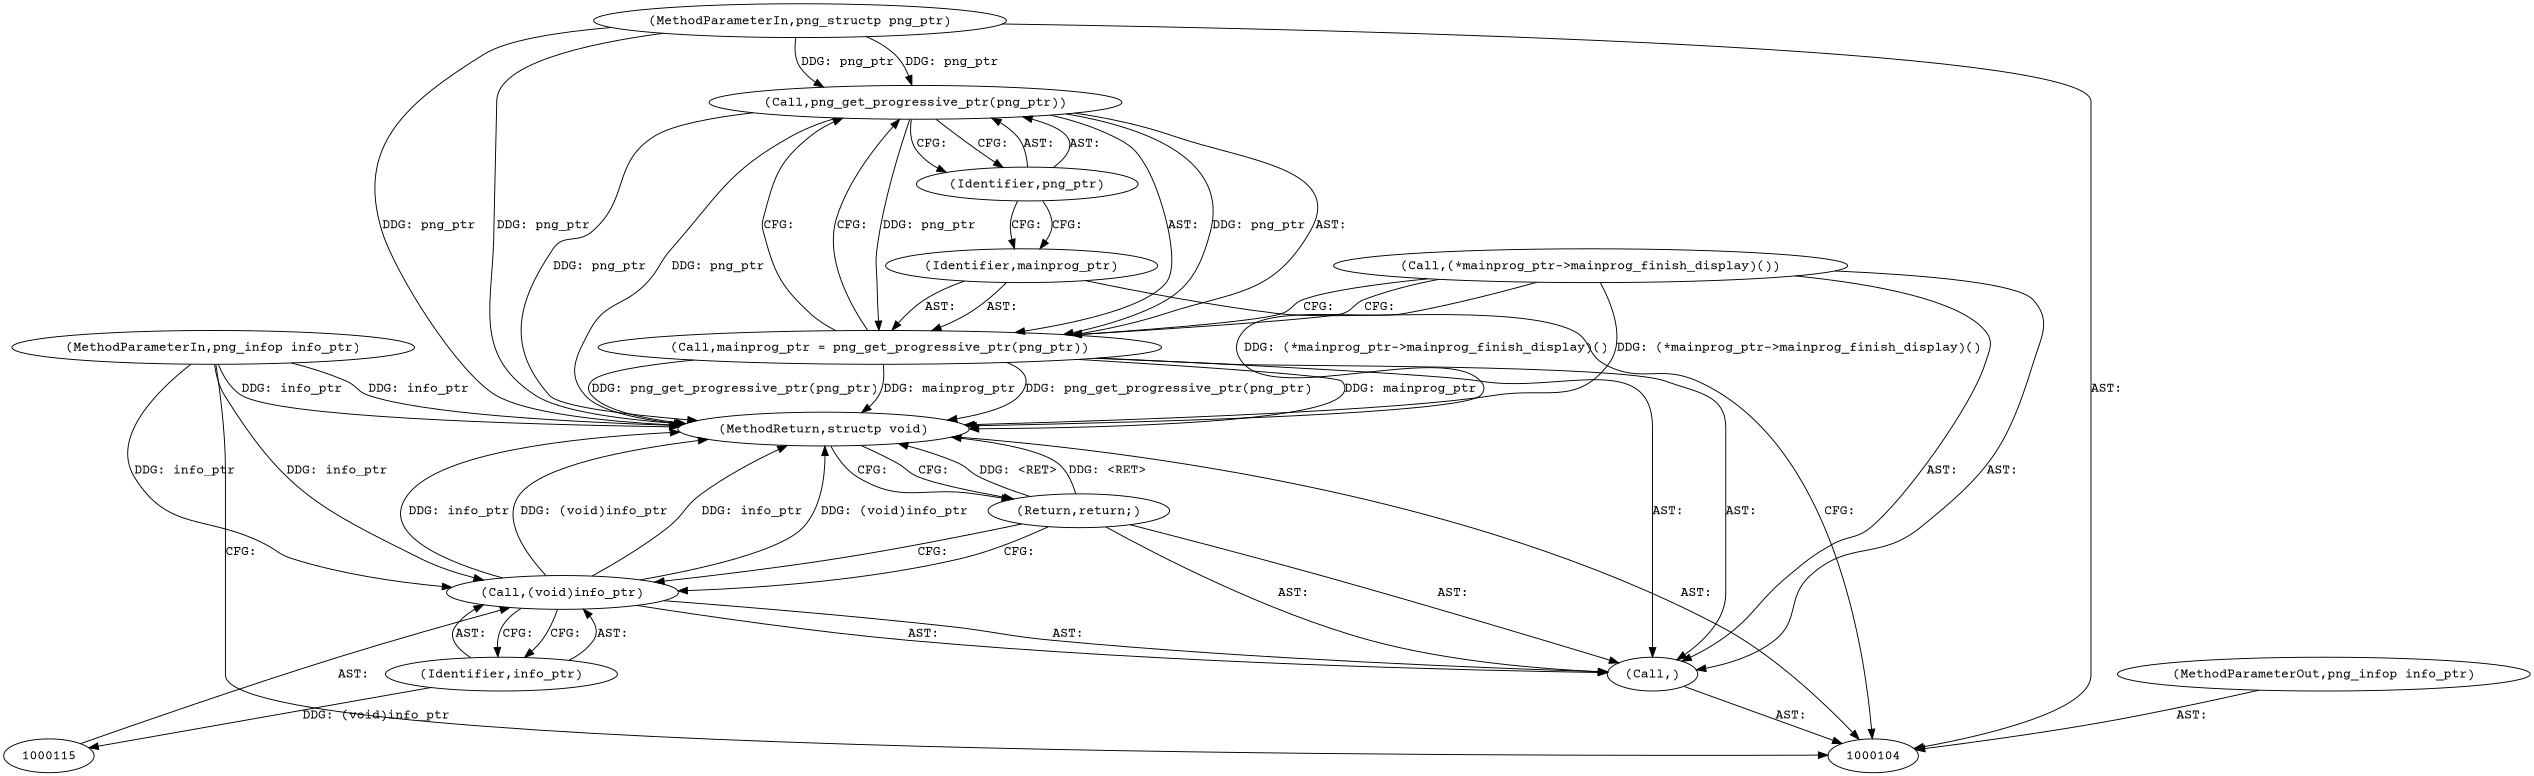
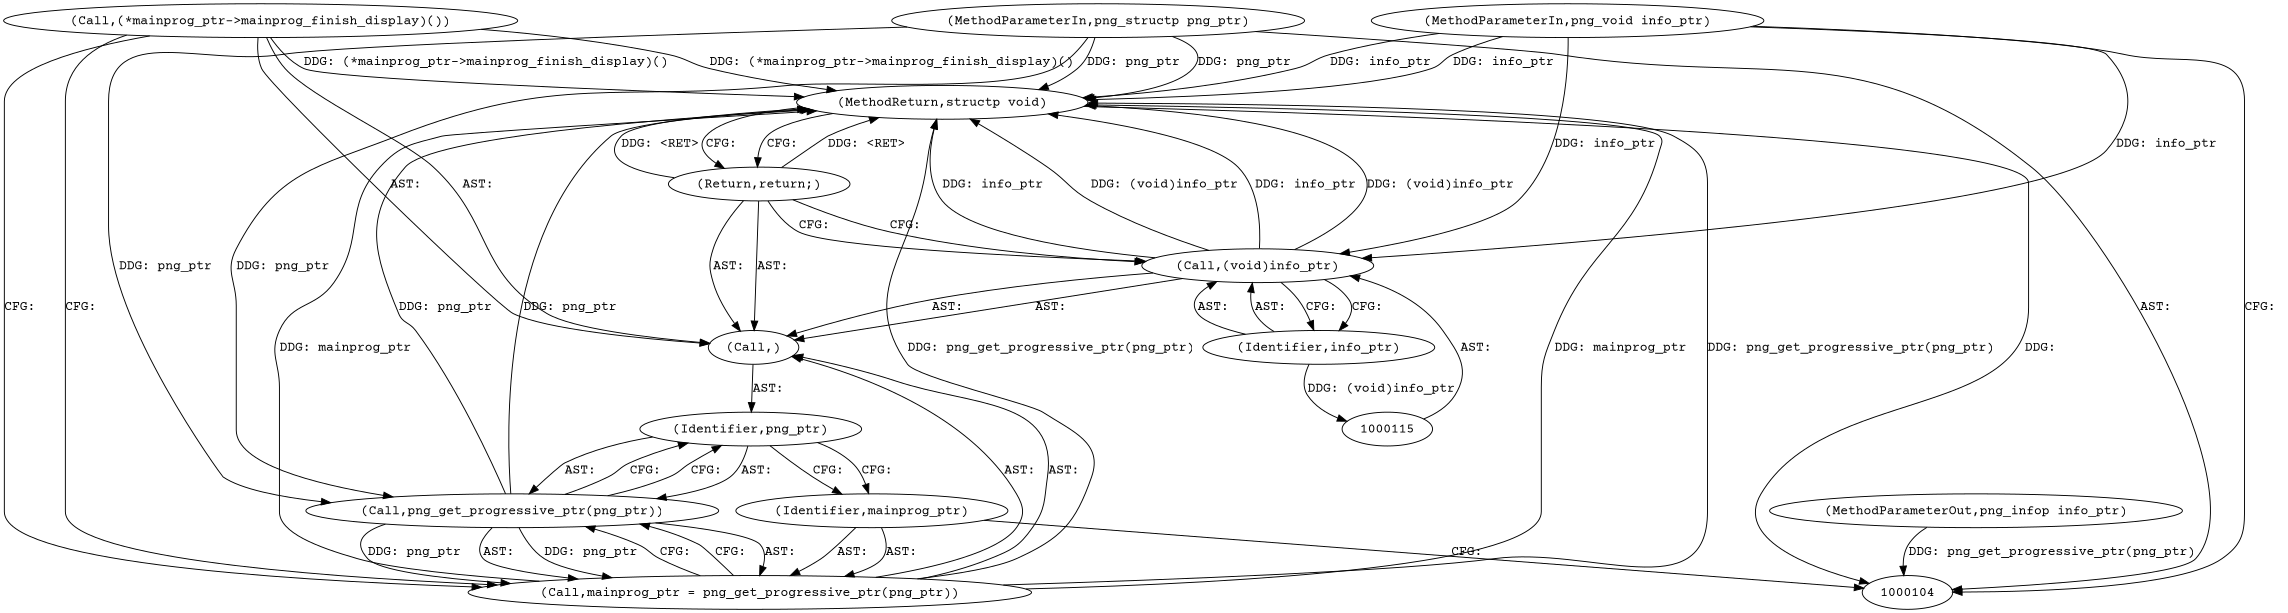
  digraph {
    fontname="Courier Prime"
    node [fontname="Courier Prime"]
    edge [fontname="Courier Prime"]
    n1 [label="(MethodReturn,structp void)"]
    n2 [label="(Return,return;)"]
    1000104
    n4 [label="(Call,(void)info_ptr)"]
    n5 [label="(Call,)"]
    n6 [label="(MethodParameterIn,png_structp png_ptr)"]
    n7 [label="(Call,png_get_progressive_ptr(png_ptr))"]
    n8 [label="(Call,mainprog_ptr = png_get_progressive_ptr(png_ptr))"]
    n9 [label="(Identifier,png_ptr)"]
-   n10 [label="(MethodParameterIn,png_infop info_ptr)"]
+   n10 [label="(MethodParameterIn,png_void info_ptr)"]
    n11 [label="(Identifier,info_ptr)"]
    n12 [label="(MethodParameterOut,png_infop info_ptr)"]
    n13 [label="(Call,(*mainprog_ptr->mainprog_finish_display)())"]
    1000115
    n15 [label="(Identifier,mainprog_ptr)"]
    n1 -> n2 [label="CFG: "]
    n1 -> n2 [label="CFG: "]
-   n1 -> 1000104 [label="AST: "]
+   n1 -> 1000104 [label="DDG: "]
    n2 -> n1 [label="DDG: <RET>"]
    n2 -> n1 [label="DDG: <RET>"]
    n2 -> n4 [label="CFG: "]
    n2 -> n4 [label="CFG: "]
    n2 -> n5 [label="AST: "]
    n2 -> n5 [label="AST: "]
    n4 -> n1 [label="DDG: (void)info_ptr"]
    n4 -> n1 [label="DDG: info_ptr"]
    n4 -> n1 [label="DDG: (void)info_ptr"]
    n4 -> n1 [label="DDG: info_ptr"]
    n4 -> n5 [label="AST: "]
    n4 -> n5 [label="AST: "]
    n4 -> n11 [label="CFG: "]
    n4 -> n11 [label="CFG: "]
-   n5 -> 1000104 [label="AST: "]
+   n5 -> n9 [label="AST: "]
    n6 -> n1 [label="DDG: png_ptr"]
    n6 -> n1 [label="DDG: png_ptr"]
    n6 -> 1000104 [label="AST: "]
    n6 -> n7 [label="DDG: png_ptr"]
    n6 -> n7 [label="DDG: png_ptr"]
    n7 -> n1 [label="DDG: png_ptr"]
    n7 -> n1 [label="DDG: png_ptr"]
    n7 -> n8 [label="AST: "]
    n7 -> n8 [label="DDG: png_ptr"]
    n7 -> n8 [label="AST: "]
    n7 -> n8 [label="DDG: png_ptr"]
    n7 -> n9 [label="CFG: "]
    n7 -> n9 [label="CFG: "]
    n8 -> n1 [label="DDG: mainprog_ptr"]
    n8 -> n1 [label="DDG: png_get_progressive_ptr(png_ptr)"]
    n8 -> n1 [label="DDG: mainprog_ptr"]
    n8 -> n1 [label="DDG: png_get_progressive_ptr(png_ptr)"]
    n8 -> n5 [label="AST: "]
    n8 -> n5 [label="AST: "]
    n8 -> n7 [label="CFG: "]
    n8 -> n7 [label="CFG: "]
    n9 -> n7 [label="AST: "]
    n9 -> n7 [label="AST: "]
    n9 -> n15 [label="CFG: "]
    n9 -> n15 [label="CFG: "]
    n10 -> n1 [label="DDG: info_ptr"]
    n10 -> n1 [label="DDG: info_ptr"]
    n10 -> 1000104 [label="CFG: "]
    n10 -> n4 [label="DDG: info_ptr"]
    n10 -> n4 [label="DDG: info_ptr"]
    n11 -> n4 [label="AST: "]
    n11 -> n4 [label="AST: "]
    n11 -> 1000115 [label="DDG: (void)info_ptr"]
-   n12 -> 1000104 [label="AST: "]
+   n12 -> 1000104 [label="DDG: png_get_progressive_ptr(png_ptr)"]
    n13 -> n1 [label="DDG: (*mainprog_ptr->mainprog_finish_display)()"]
    n13 -> n1 [label="DDG: (*mainprog_ptr->mainprog_finish_display)()"]
    n13 -> n5 [label="AST: "]
    n13 -> n5 [label="AST: "]
    n13 -> n8 [label="CFG: "]
    n13 -> n8 [label="CFG: "]
    1000115 -> n4 [label="AST: "]
    n15 -> 1000104 [label="CFG: "]
    n15 -> n8 [label="AST: "]
    n15 -> n8 [label="AST: "]
  }
